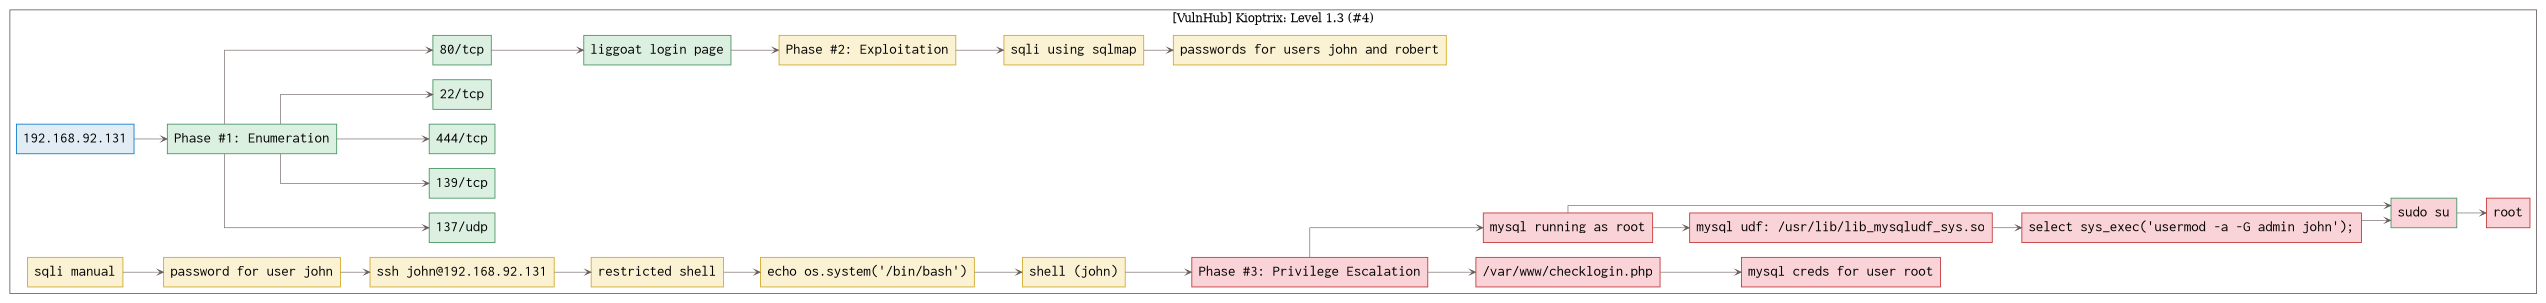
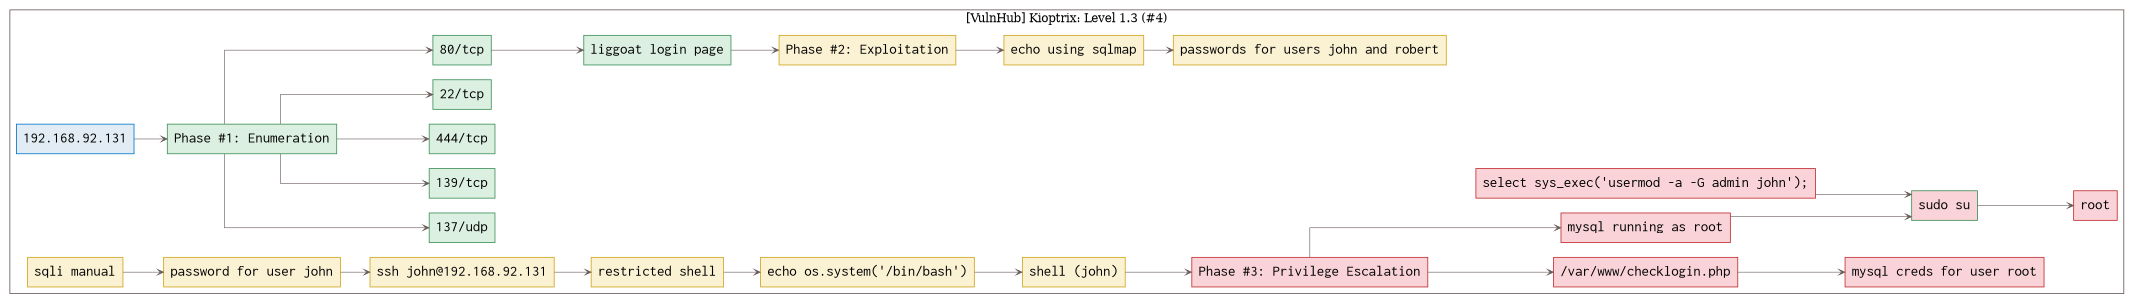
  digraph {
    bgcolor="#ffffff"
    fixedsize=true
    nodesdictep=1.0
    rankdir=LR
    splines=ortho
    node [color="#cea51b" fillcolor="#fbf2d4" fontname=courier fontsize=18 shape=box style="filled,solid"]
    edge [arrowhead=vee arrowsize=0.75 color="#665957" penwidth=0.75 style=solid]
    n1 [color="#0077cc" fillcolor="#e1ecf4" label="192.168.92.131" width=0.25]
    n2 [color="#3d8f58" fillcolor="#dcf0e2" label="Phase #1: Enumeration" width=0.25]
    n3 [label="ssh john@192.168.92.131" width=0.25]
    n4 [label="restricted shell" width=0.25]
    n5 [label="echo os.system('/bin/bash')" width=0.25]
    n6 [label="shell (john)" width=0.25]
    n7 [color="#c02d2e" fillcolor="#f9d3d7" label="Phase #3: Privilege Escalation" width=0.25]
    n8 [color="#c02d2e" fillcolor="#f9d3d7" label="/var/www/checklogin.php" width=0.25]
    n9 [color="#c02d2e" fillcolor="#f9d3d7" label="mysql running as root" width=0.25]
    n10 [color="#c02d2e" fillcolor="#f9d3d7" label="mysql creds for user root" width=0.25]
-   n11 [color="#c02d2e" fillcolor="#f9d3d7" label="mysql udf: /usr/lib/lib_mysqludf_sys.so" width=0.25]
    n12 [color="#c02d2e" fillcolor="#f9d3d7" label="select sys_exec('usermod -a -G admin john');" width=0.25]
    n13 [color="#3d8f58" fillcolor="#f9d3d7" label="sudo su" width=0.25]
    n14 [color="#3d8f58" fillcolor="#dcf0e2" label="137/udp" width=0.25]
    n15 [color="#3d8f58" fillcolor="#dcf0e2" label="139/tcp" width=0.25]
    n16 [color="#3d8f58" fillcolor="#dcf0e2" label="444/tcp" width=0.25]
    n17 [color="#3d8f58" fillcolor="#dcf0e2" label="22/tcp" width=0.25]
    n18 [color="#3d8f58" fillcolor="#dcf0e2" label="80/tcp" width=0.25]
    n19 [color="#c02d2e" fillcolor="#f9d3d7" label=root width=0.25]
    n20 [color="#3d8f58" fillcolor="#dcf0e2" label="liggoat login page" width=0.25]
    n21 [label="Phase #2: Exploitation" width=0.25]
-   n22 [label="sqli using sqlmap" width=0.25]
+   n22 [label="echo using sqlmap" width=0.25]
    n23 [label="sqli manual" width=0.25]
    n24 [label="passwords for users john and robert" width=0.25]
    n25 [label="password for user john" width=0.25]
    subgraph cluster_1 {
      color="#665957"
      label="[VulnHub] Kioptrix: Level 1.3 (#4)"
      n1
      n2
      n3
      n4
      n5
      n6
      n7
      n8
      n9
      n10
-     n11
      n12
      n13
      n14
      n15
      n16
      n17
      n18
      n19
      n20
      n21
      n22
      n23
      n24
      n25
    }
    n1 -> n2
    n2 -> n14
    n2 -> n15
    n2 -> n16
    n2 -> n17
    n2 -> n18
    n3 -> n4
    n4 -> n5
    n5 -> n6
    n6 -> n7
    n7 -> n8
    n7 -> n9
    n8 -> n10
-   n9 -> n11
    n9 -> n13
-   n11 -> n12
    n12 -> n13
    n13 -> n19
    n18 -> n20
    n20 -> n21
    n21 -> n22
    n22 -> n24
    n23 -> n25
    n25 -> n3
  }
